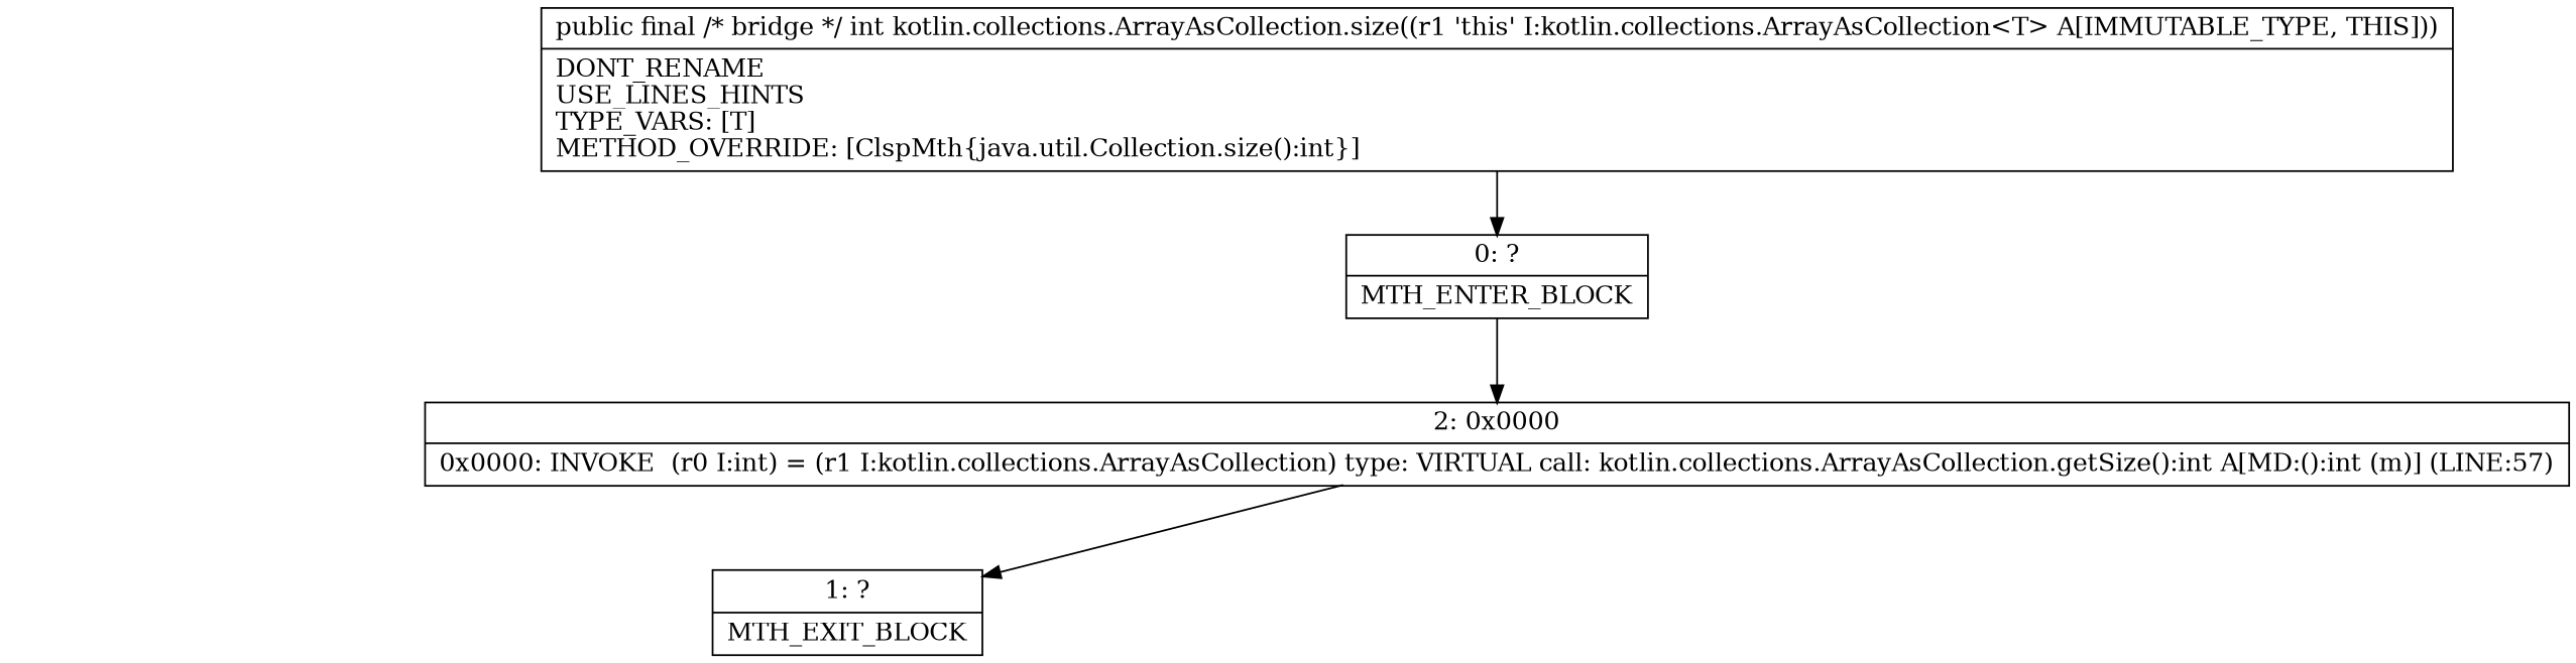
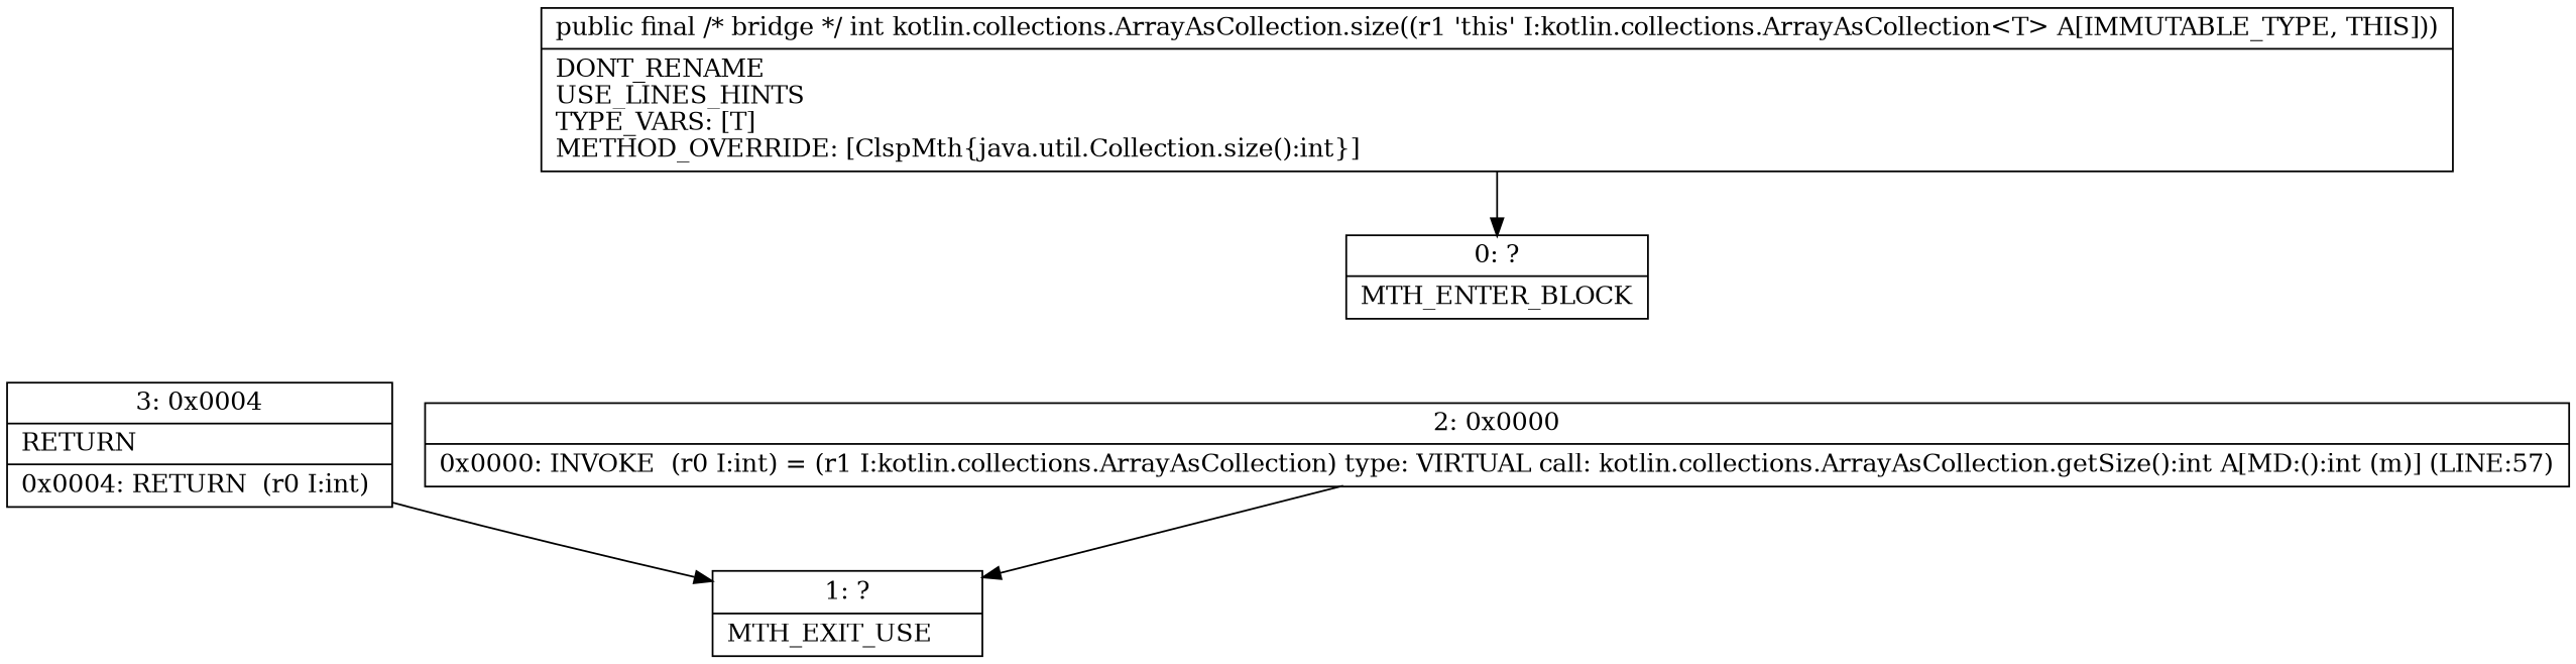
  digraph {
    node [shape=record]
    n1 [label="{0\:\ ?|MTH_ENTER_BLOCK\l}"]
    n2 [label="{2\:\ 0x0000|0x0000: INVOKE  (r0 I:int) = (r1 I:kotlin.collections.ArrayAsCollection) type: VIRTUAL call: kotlin.collections.ArrayAsCollection.getSize():int A[MD:():int (m)] (LINE:57)\l}"]
-   n3 [label="{1\:\ ?|MTH_EXIT_BLOCK\l}"]
+   n3 [label="{1\:\ ?|MTH_EXIT_USE\l}"]
+   n4 [label="{3\:\ 0x0004|RETURN\l|0x0004: RETURN  (r0 I:int) \l}"]
    n5 [label="{public final \/* bridge *\/ int kotlin.collections.ArrayAsCollection.size((r1 'this' I:kotlin.collections.ArrayAsCollection\<T\> A[IMMUTABLE_TYPE, THIS]))  | DONT_RENAME\lUSE_LINES_HINTS\lTYPE_VARS: [T]\lMETHOD_OVERRIDE: [ClspMth\{java.util.Collection.size():int\}]\l}"]
-   n1 -> n2
    n2 -> n3
+   n4 -> n3
    n5 -> n1
  }
